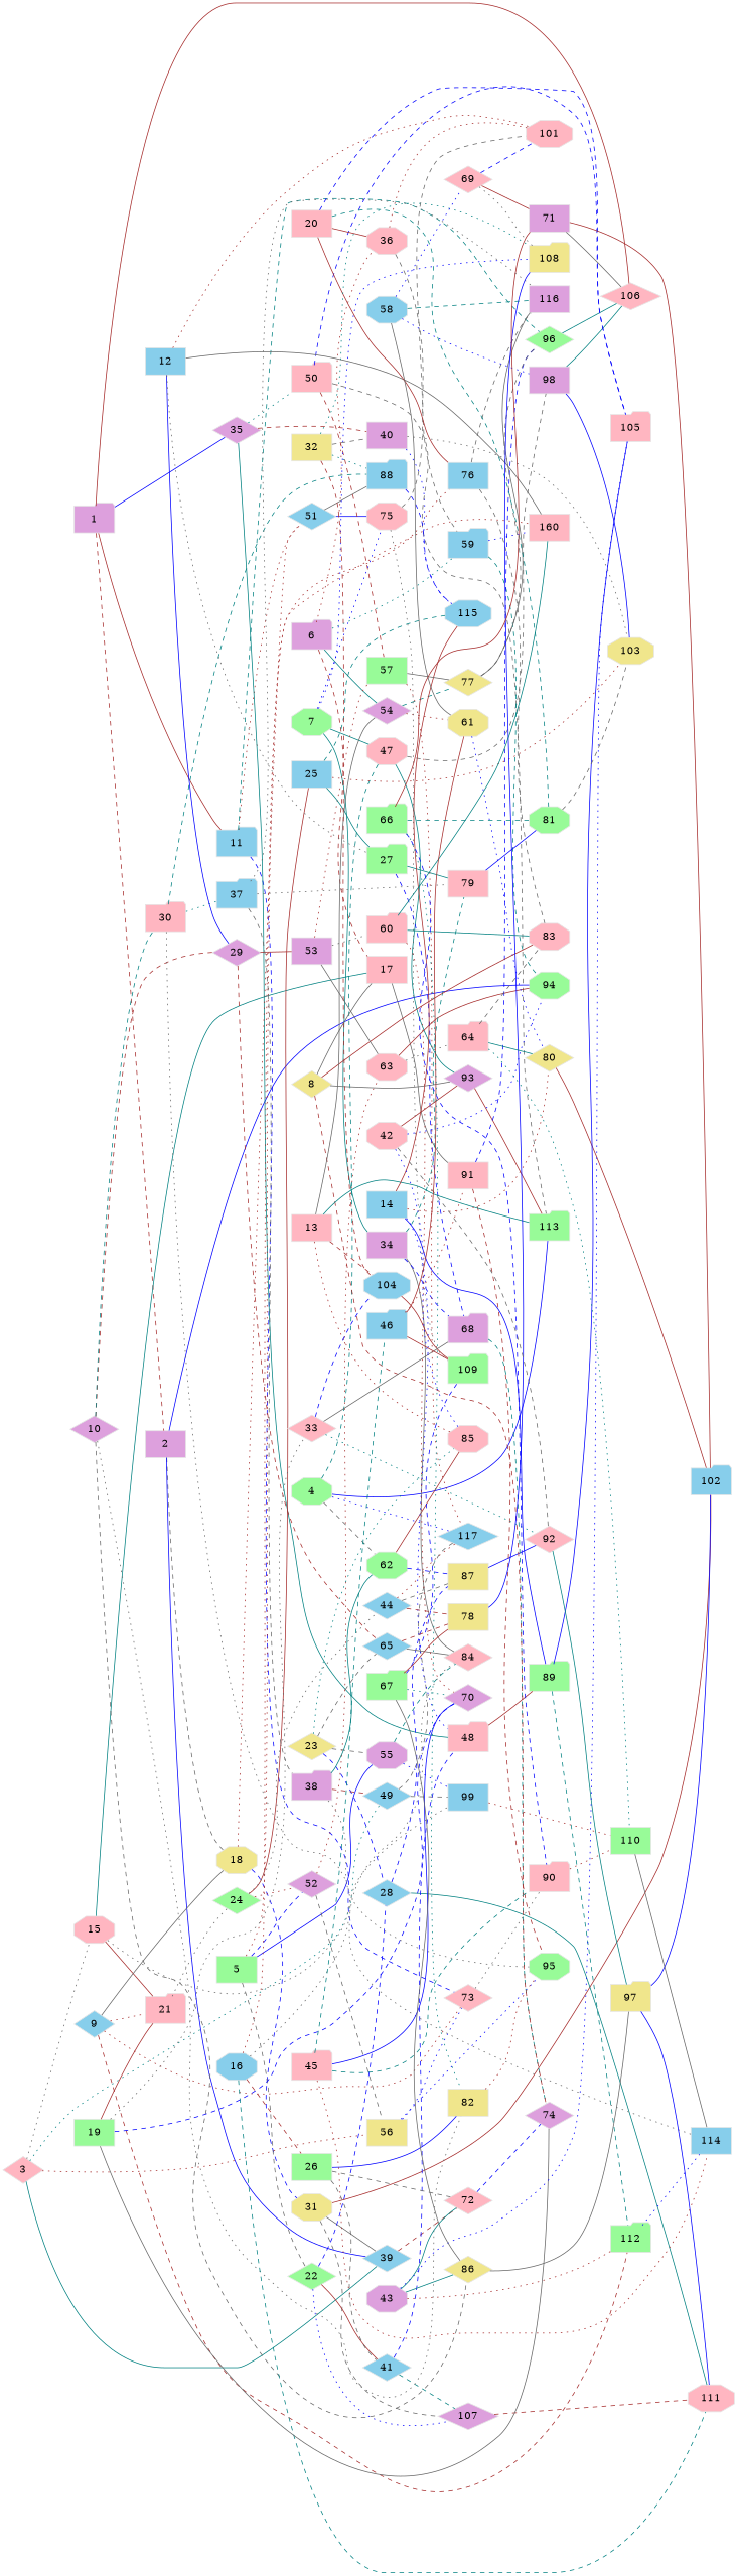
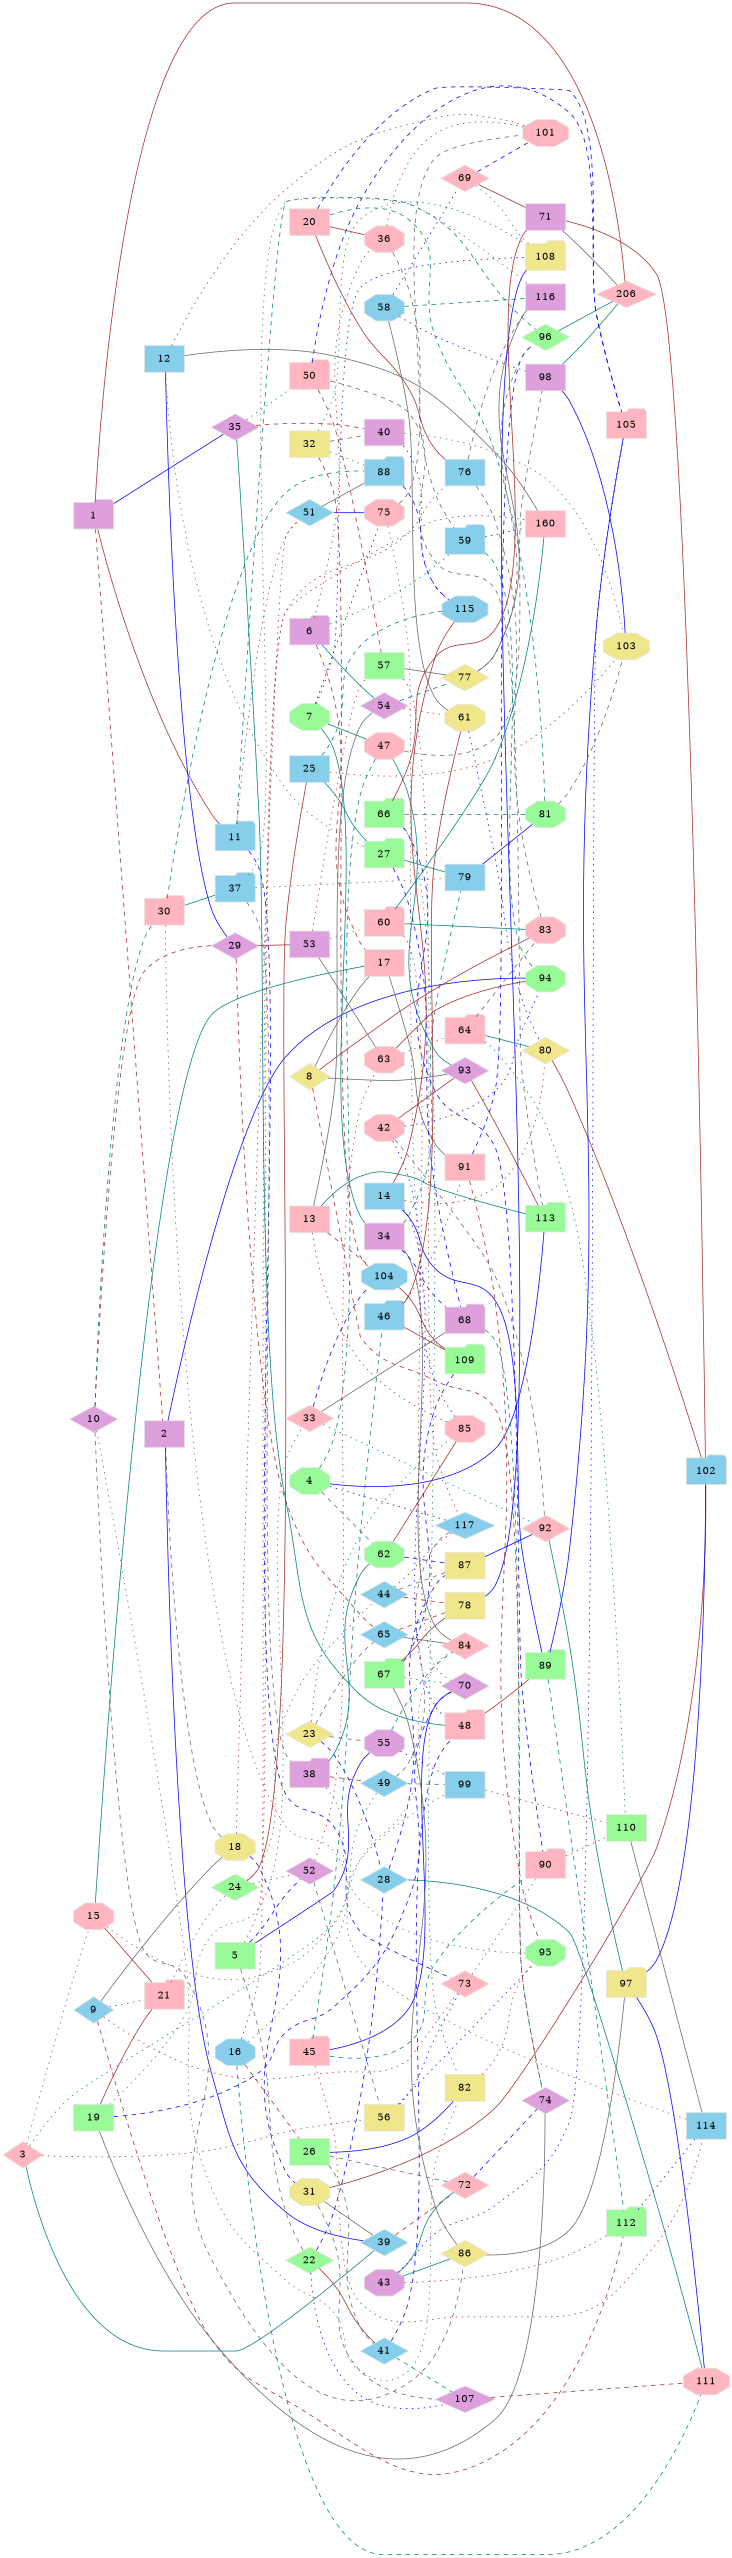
  graph {
    rankdir=LR
    node [color=gray90 fillcolor=lightpink shape=diamond style=filled]
    edge [color=brown style=solid]
    1 [fillcolor=plum shape=folder]
    2 [fillcolor=plum shape=box]
    11 [fillcolor=skyblue shape=folder]
    35 [fillcolor=plum]
-   106
+   106 [label=206]
    18 [fillcolor=khaki shape=octagon]
    39 [fillcolor=skyblue]
    94 [fillcolor=palegreen shape=octagon]
    73
    51 [fillcolor=skyblue]
    96 [fillcolor=palegreen]
    48 [shape=folder]
    40 [fillcolor=plum shape=box]
    50 [shape=folder]
    31 [fillcolor=khaki shape=octagon]
    72
    3
    15 [shape=octagon]
    49 [fillcolor=skyblue]
    56 [fillcolor=khaki shape=box]
    17 [shape=box]
    21 [shape=folder]
    99 [fillcolor=skyblue shape=box]
    117 [fillcolor=skyblue]
    95 [fillcolor=palegreen shape=octagon]
    4 [fillcolor=palegreen shape=octagon]
    47 [shape=octagon]
    62 [fillcolor=palegreen shape=octagon]
    113 [fillcolor=palegreen shape=folder]
    93 [fillcolor=plum]
    98 [fillcolor=plum shape=box]
    85 [shape=octagon]
    87 [fillcolor=khaki shape=box]
    5 [fillcolor=palegreen shape=box]
    22 [fillcolor=palegreen]
    52 [fillcolor=plum]
    55 [fillcolor=plum shape=octagon]
    n38 [label=160 shape=box]
    28 [fillcolor=skyblue]
    41 [fillcolor=skyblue]
    107 [fillcolor=plum]
    63 [shape=octagon]
    84
    6 [fillcolor=plum shape=folder]
    36 [shape=octagon]
    54 [fillcolor=plum]
    59 [fillcolor=skyblue shape=folder]
    91 [shape=box]
    101 [shape=octagon]
    61 [fillcolor=khaki shape=octagon]
    77 [fillcolor=khaki]
    7 [fillcolor=palegreen shape=octagon]
    34 [fillcolor=plum shape=box]
    75 [shape=octagon]
    108 [fillcolor=khaki shape=folder]
    68 [fillcolor=plum shape=folder]
-   79 [shape=box]
+   79 [fillcolor=skyblue shape=box]
    109 [fillcolor=palegreen shape=folder]
    8 [fillcolor=khaki]
    74 [fillcolor=plum]
    83 [shape=octagon]
    9 [fillcolor=skyblue]
    112 [fillcolor=palegreen shape=folder]
    24 [fillcolor=palegreen]
    90 [shape=folder]
    114 [fillcolor=skyblue shape=box]
    10 [fillcolor=plum]
    29 [fillcolor=plum]
    30 [shape=folder]
    82 [fillcolor=khaki shape=box]
    86 [fillcolor=khaki]
    65 [fillcolor=skyblue]
    53 [fillcolor=plum shape=box]
    37 [fillcolor=skyblue shape=folder]
    88 [fillcolor=skyblue shape=folder]
    97 [fillcolor=khaki shape=folder]
    12 [fillcolor=skyblue shape=box]
    27 [fillcolor=palegreen shape=folder]
    13 [shape=box]
    104 [fillcolor=skyblue shape=octagon]
    14 [fillcolor=skyblue shape=box]
    80 [fillcolor=khaki]
    89 [fillcolor=palegreen shape=folder]
    115 [fillcolor=skyblue shape=octagon]
    102 [fillcolor=skyblue shape=folder]
    105 [shape=folder]
    110 [fillcolor=palegreen shape=box]
    16 [fillcolor=skyblue shape=octagon]
    26 [fillcolor=palegreen shape=box]
    76 [fillcolor=skyblue shape=box]
    111 [shape=octagon]
    116 [fillcolor=plum shape=box]
    19 [fillcolor=palegreen shape=box]
    33
    70 [fillcolor=plum]
    92
    20 [shape=box]
    81 [fillcolor=palegreen shape=octagon]
    103 [fillcolor=khaki shape=octagon]
    25 [fillcolor=skyblue shape=box]
    44 [fillcolor=skyblue]
    23 [fillcolor=khaki]
    78 [fillcolor=khaki shape=box]
    57 [fillcolor=palegreen shape=box]
    60 [shape=folder]
    38 [fillcolor=plum shape=folder]
    32 [fillcolor=khaki shape=box]
    42 [shape=octagon]
    43 [fillcolor=plum shape=octagon]
    45 [shape=folder]
    46 [fillcolor=skyblue shape=folder]
    64 [shape=folder]
    58 [fillcolor=skyblue shape=octagon]
    69
    71 [fillcolor=plum shape=box]
    66 [fillcolor=palegreen shape=folder]
    67 [fillcolor=palegreen shape=folder]
    1 -- 2 [style=dashed]
    1 -- 11
    1 -- 35 [color=blue]
    1 -- 106
    2 -- 18 [color=gray40 style=dashed]
    2 -- 39 [color=blue]
    2 -- 94 [color=blue]
    11 -- 73 [color=blue style=dashed]
    11 -- 51 [style=dotted]
    11 -- 96 [color=teal style=dashed]
    35 -- 48 [color=teal]
    35 -- 40 [style=dashed]
    35 -- 50 [color=teal style=dotted]
    18 -- 51 [style=dotted]
    18 -- 31 [color=blue style=dashed]
    39 -- 72 [style=dashed]
    73 -- 90 [color=gray40 style=dotted]
    51 -- 75 [color=blue]
    51 -- 88 [color=gray40]
    96 -- 106 [color=teal]
    48 -- 89
    40 -- 115 [color=blue style=dotted]
    40 -- 103 [color=gray40 style=dotted]
    50 -- 113 [color=gray40 style=dashed]
    50 -- 105 [color=blue style=dashed]
    50 -- 57 [style=dashed]
    31 -- 39 [color=gray40]
    31 -- 107 [color=gray40 style=dashed]
    31 -- 102
    72 -- 74 [color=blue style=dashed]
    3 -- 39 [color=teal]
    3 -- 15 [color=gray40 style=dotted]
    3 -- 49 [color=teal style=dotted]
    3 -- 56 [style=dotted]
    15 -- 17 [color=teal]
    15 -- 21
    15 -- 99 [color=gray40 style=dotted]
    49 -- 99 [color=gray40 style=dashed]
    49 -- 117 [color=gray40 style=dashed]
    56 -- 73 [color=blue style=dotted]
    56 -- 95 [color=blue style=dotted]
    17 -- 91 [color=gray40]
    21 -- 24 [color=gray40 style=dotted]
    99 -- 110 [style=dotted]
    4 -- 117 [color=blue style=dotted]
    4 -- 47 [color=teal style=dashed]
    4 -- 62 [color=gray40 style=dashed]
    4 -- 113 [color=blue]
    47 -- 93 [color=teal]
    47 -- 98 [color=gray40 style=dashed]
    62 -- 85
    62 -- 87 [color=blue style=dashed]
    93 -- 113
    98 -- 106 [color=teal]
    98 -- 103 [color=blue]
    87 -- 92 [color=blue]
    5 -- 22 [color=gray40 style=dashed]
    5 -- 52 [color=blue style=dashed]
    5 -- 55 [color=blue]
    5 -- n38 [style=dotted]
    22 -- 28 [color=blue style=dashed]
    22 -- 41
    22 -- 107 [color=blue style=dotted]
    52 -- 56 [color=gray40 style=dashed]
    52 -- 63 [style=dotted]
    55 -- 99 [color=blue style=dotted]
    55 -- 84 [color=teal style=dashed]
    28 -- 87 [color=blue style=dashed]
    28 -- 111 [color=teal]
    41 -- 48 [color=blue style=dashed]
    41 -- 107 [color=teal style=dashed]
    107 -- 111 [style=dashed]
    63 -- 94
    63 -- 64 [color=gray40 style=dotted]
    6 -- 17 [style=dashed]
    6 -- 36 [style=dotted]
    6 -- 54 [color=teal]
    6 -- 59 [color=teal style=dotted]
    36 -- 59 [color=gray40 style=dashed]
    36 -- 101 [style=dotted]
    54 -- 61 [style=dotted]
    54 -- 77 [color=teal style=dashed]
    59 -- 94 [color=teal style=dashed]
    59 -- n38 [color=blue style=dotted]
    91 -- 96 [color=blue style=dashed]
    91 -- 95 [style=dashed]
    61 -- 80 [color=blue style=dotted]
    77 -- 96 [color=gray40 style=dashed]
    77 -- 116 [color=gray40]
    7 -- 47 [color=teal]
    7 -- 34 [color=teal]
    7 -- 75 [color=blue style=dotted]
    7 -- 108 [color=blue style=dotted]
    34 -- 84 [color=gray40]
    34 -- 68 [color=blue style=dashed]
    34 -- 79 [color=teal style=dashed]
    75 -- 101 [color=gray40 style=dashed]
    75 -- 109 [color=gray40 style=dotted]
    68 -- 74 [color=teal style=dashed]
    79 -- 81 [color=blue]
    8 -- 17 [color=gray40]
    8 -- 93 [color=gray40]
    8 -- 74 [style=dashed]
    8 -- 83
    9 -- 18 [color=gray40]
    9 -- 73 [style=dotted]
    9 -- 21 [style=dotted]
    9 -- 112 [style=dashed]
    112 -- 114 [color=blue style=dotted]
    24 -- 52 [style=dotted]
    24 -- 25
    24 -- 44 [color=gray40 style=dotted]
    90 -- 110 [style=dotted]
    10 -- 29 [style=dashed]
    10 -- 30 [color=teal style=dashed]
    10 -- 82 [color=gray40 style=dotted]
    10 -- 86 [color=gray40 style=dashed]
    29 -- 65 [style=dashed]
    29 -- 53
    30 -- 114 [color=gray40 style=dotted]
-   30 -- 37 [color=teal style=dotted]
+   30 -- 37 [color=teal]
    30 -- 88 [color=teal style=dashed]
    82 -- 95 [style=dotted]
    86 -- 97 [color=gray40]
    65 -- 84 [color=gray40]
    65 -- 78 [style=dashed]
    53 -- 63 [color=gray40]
    53 -- 57 [style=dotted]
    53 -- 60 [color=gray40 style=dotted]
    37 -- 79 [color=gray40 style=dotted]
    37 -- 116 [color=gray40 style=dotted]
    37 -- 38 [color=gray40 style=dashed]
    88 -- 115 [color=blue style=dashed]
    97 -- 102 [color=blue]
    97 -- 111 [color=blue]
    12 -- n38 [color=gray40]
    12 -- 101 [style=dotted]
    12 -- 29 [color=blue]
    12 -- 27 [color=gray40 style=dotted]
    27 -- 68 [color=blue style=dashed]
    27 -- 79 [color=teal]
    13 -- 113 [color=teal]
    13 -- 85 [style=dotted]
    13 -- 54 [color=gray40]
    13 -- 104 [style=dashed]
    104 -- 109
    14 -- 48 [color=blue style=dotted]
    14 -- 80 [style=dotted]
    14 -- 89 [color=blue]
    14 -- 115
    80 -- 102
    89 -- 112 [color=teal style=dashed]
    89 -- 105 [color=blue]
    110 -- 114 [color=gray40]
    16 -- 84 [color=gray40 style=dotted]
    16 -- 26 [style=dashed]
    16 -- 76 [style=dotted]
    16 -- 111 [color=teal style=dashed]
    26 -- 72 [color=gray40 style=dashed]
    26 -- 41 [color=gray40 style=dashed]
    26 -- 82 [color=blue]
    76 -- 83 [color=gray40 style=dashed]
    76 -- 116 [color=gray40 style=dashed]
    19 -- 21
    19 -- 74 [color=gray40]
    19 -- 33 [color=gray40 style=dotted]
    19 -- 70 [color=blue style=dashed]
    33 -- 68 [color=gray40]
    33 -- 104 [color=blue style=dashed]
    33 -- 92 [color=teal style=dotted]
    92 -- 97 [color=teal]
    20 -- 36
    20 -- 105 [color=blue style=dashed]
    20 -- 76
    20 -- 81 [color=teal style=dashed]
    81 -- 103 [color=gray40 style=dashed]
    25 -- 27 [color=teal]
    25 -- 115 [color=teal style=dashed]
    25 -- 103 [style=dotted]
    44 -- 117 [style=dotted]
    44 -- 87 [color=gray40 style=dashed]
    44 -- 78 [style=dashed]
    23 -- 85 [color=teal style=dotted]
    23 -- 55 [color=gray40 style=dashed]
    23 -- 28 [color=blue style=dashed]
    23 -- 65 [color=gray40 style=dashed]
    78 -- 108 [color=blue]
    57 -- 117 [style=dotted]
    57 -- 77 [color=gray40]
    60 -- n38 [color=teal]
    60 -- 83 [color=teal]
    60 -- 70 [style=dotted]
    38 -- 49 [style=dashed]
    38 -- 95 [color=gray40 style=dotted]
    38 -- 62 [color=teal]
    32 -- 40 [color=gray40 style=dashed]
    32 -- 108 [color=teal style=dotted]
    32 -- 88 [color=teal style=dotted]
    32 -- 104 [style=dashed]
    42 -- 94 [color=blue style=dotted]
    42 -- 93
    42 -- 85 [color=blue style=dotted]
    42 -- 92 [color=gray40 style=dashed]
    43 -- 72 [color=teal]
    43 -- 112 [style=dotted]
    43 -- 86 [color=teal]
    43 -- 105 [color=blue style=dotted]
    45 -- 90 [color=teal style=dashed]
    45 -- 114 [style=dotted]
    45 -- 70 [color=blue]
    45 -- 46 [color=teal style=dashed]
    46 -- 91 [style=dotted]
    46 -- 61
    46 -- 109
    64 -- 83 [color=gray40 style=dashed]
    64 -- 80 [color=teal]
    64 -- 110 [color=teal style=dotted]
    58 -- 98 [color=blue style=dotted]
    58 -- 61 [color=gray40]
    58 -- 116 [color=teal style=dashed]
    58 -- 69 [color=blue style=dotted]
    69 -- 101 [color=blue style=dashed]
    69 -- 108 [color=gray40 style=dotted]
    69 -- 71
    71 -- 106 [color=gray40]
    71 -- 102
    66 -- 90 [color=blue style=dashed]
    66 -- 82 [color=teal style=dotted]
    66 -- 81 [color=teal style=dashed]
    66 -- 71
    67 -- 109 [color=blue style=dashed]
    67 -- 86 [color=gray40]
    67 -- 70 [color=teal style=dotted]
    67 -- 78
  }
